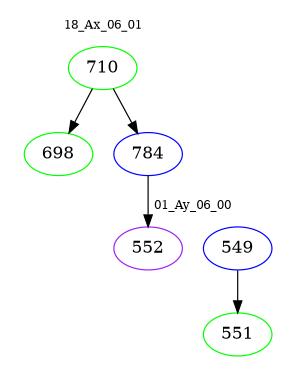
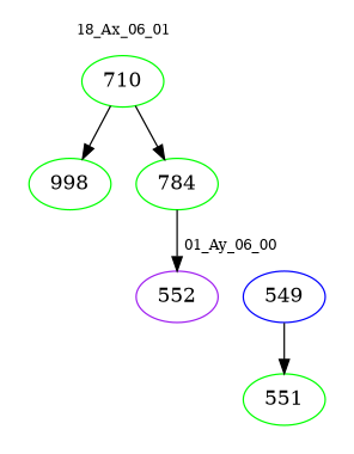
  digraph {
    node [color=green]
    edge [color=black]
    n1 [label=710]
-   n2 [label=698]
-   n3 [color=blue label=784]
+   n2 [label=998]
+   n3 [label=784]
    n4 [color=blue label=549]
    n5 [label=551]
    n6 [color=purple label=552]
    subgraph cluster_1 {
      color=white
      fontsize=10
      label="18_Ax_06_01"
      n1
      n2
      n3
    }
    subgraph cluster_2 {
      color=white
      fontsize=10
      label="01_Ay_06_00"
      n4
      n5
      n6
    }
    n1 -> n2
    n1 -> n3
    n3 -> n6
    n4 -> n5
  }
